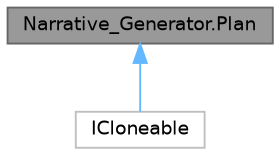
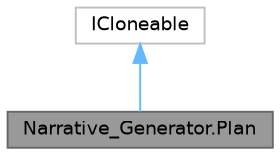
  digraph {
    node [fontname=Helvetica fontsize=10 shape=box style=filled]
    n1 [color=gray40 fillcolor=grey60 fontcolor=black height=0.2 label="Narrative_Generator.Plan" width=0.4]
    n2 [color=grey75 fillcolor=white height=0.2 label=ICloneable width=0.4]
-   n1 -> n2 [color=steelblue1 dir=back fontname=Helvetica fontsize=10 labelfontname=Helvetica labelfontsize=10 style=solid]
+   n2 -> n1 [color=steelblue1 dir=back fontname=Helvetica fontsize=10 labelfontname=Helvetica labelfontsize=10 style=solid]
  }
